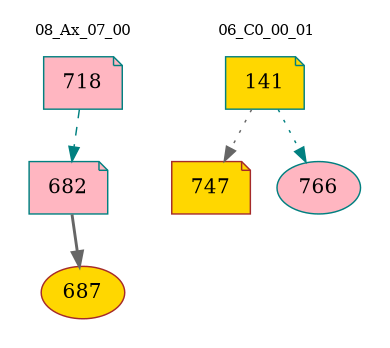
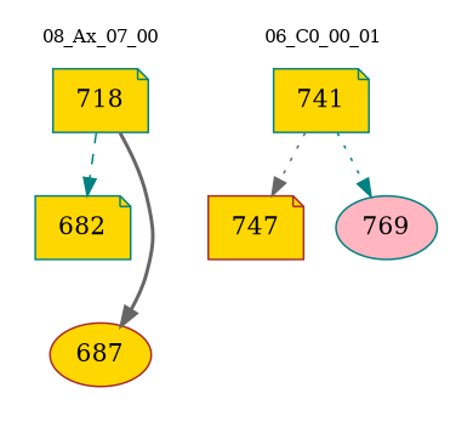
  digraph {
    node [color=teal fillcolor=gold shape=note style=filled]
    edge [color=gray40 style=dotted]
-   n1 [fillcolor=lightpink label=682]
+   n1 [label=682]
    n2 [color=brown label=687 shape=ellipse]
-   n3 [fillcolor=lightpink label=718]
-   n4 [label=141]
+   n3 [label=718]
+   n4 [label=741]
    n5 [color=brown label=747]
-   n6 [fillcolor=lightpink label=766 shape=ellipse]
+   n6 [fillcolor=lightpink label=769 shape=ellipse]
    subgraph cluster_1 {
      color=white
      fontsize=10
      label="08_Ax_07_00"
      n1
      n2
      n3
    }
    subgraph cluster_2 {
      color=white
      fontsize=10
      label="06_C0_00_01"
      n4
      n5
      n6
    }
-   n1 -> n2 [style=bold]
+   n3 -> n2 [style=bold]
    n3 -> n1 [color=teal style=dashed]
    n4 -> n5
    n4 -> n6 [color=teal]
  }
